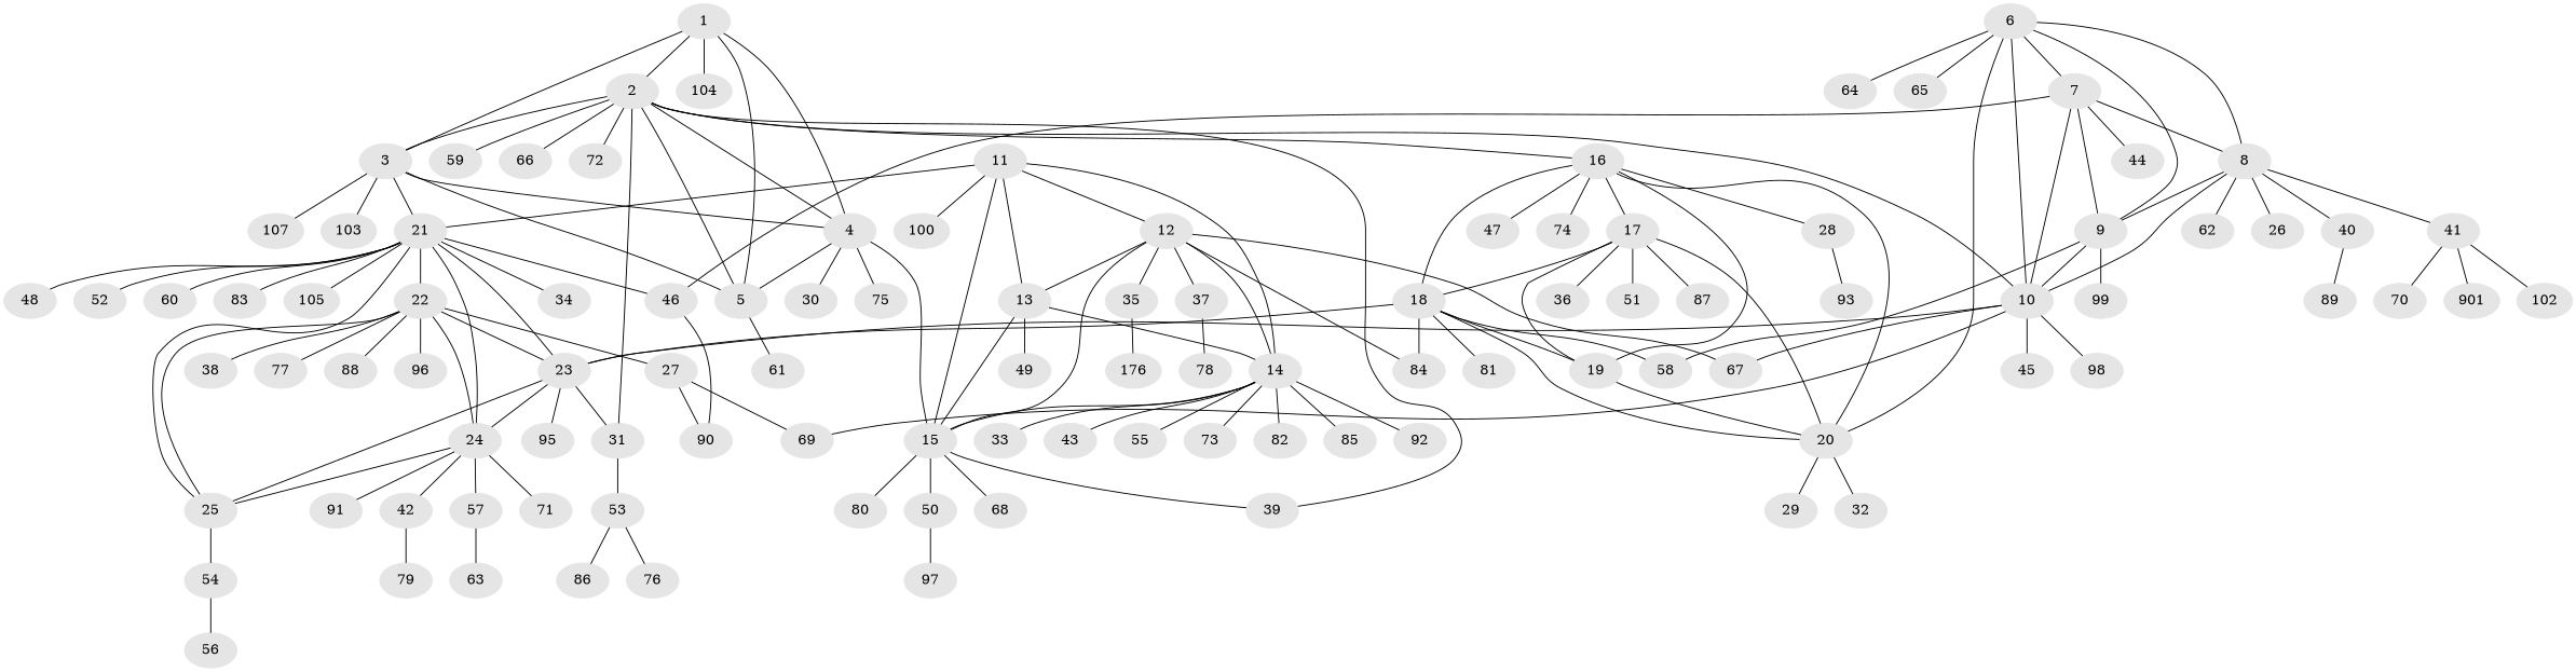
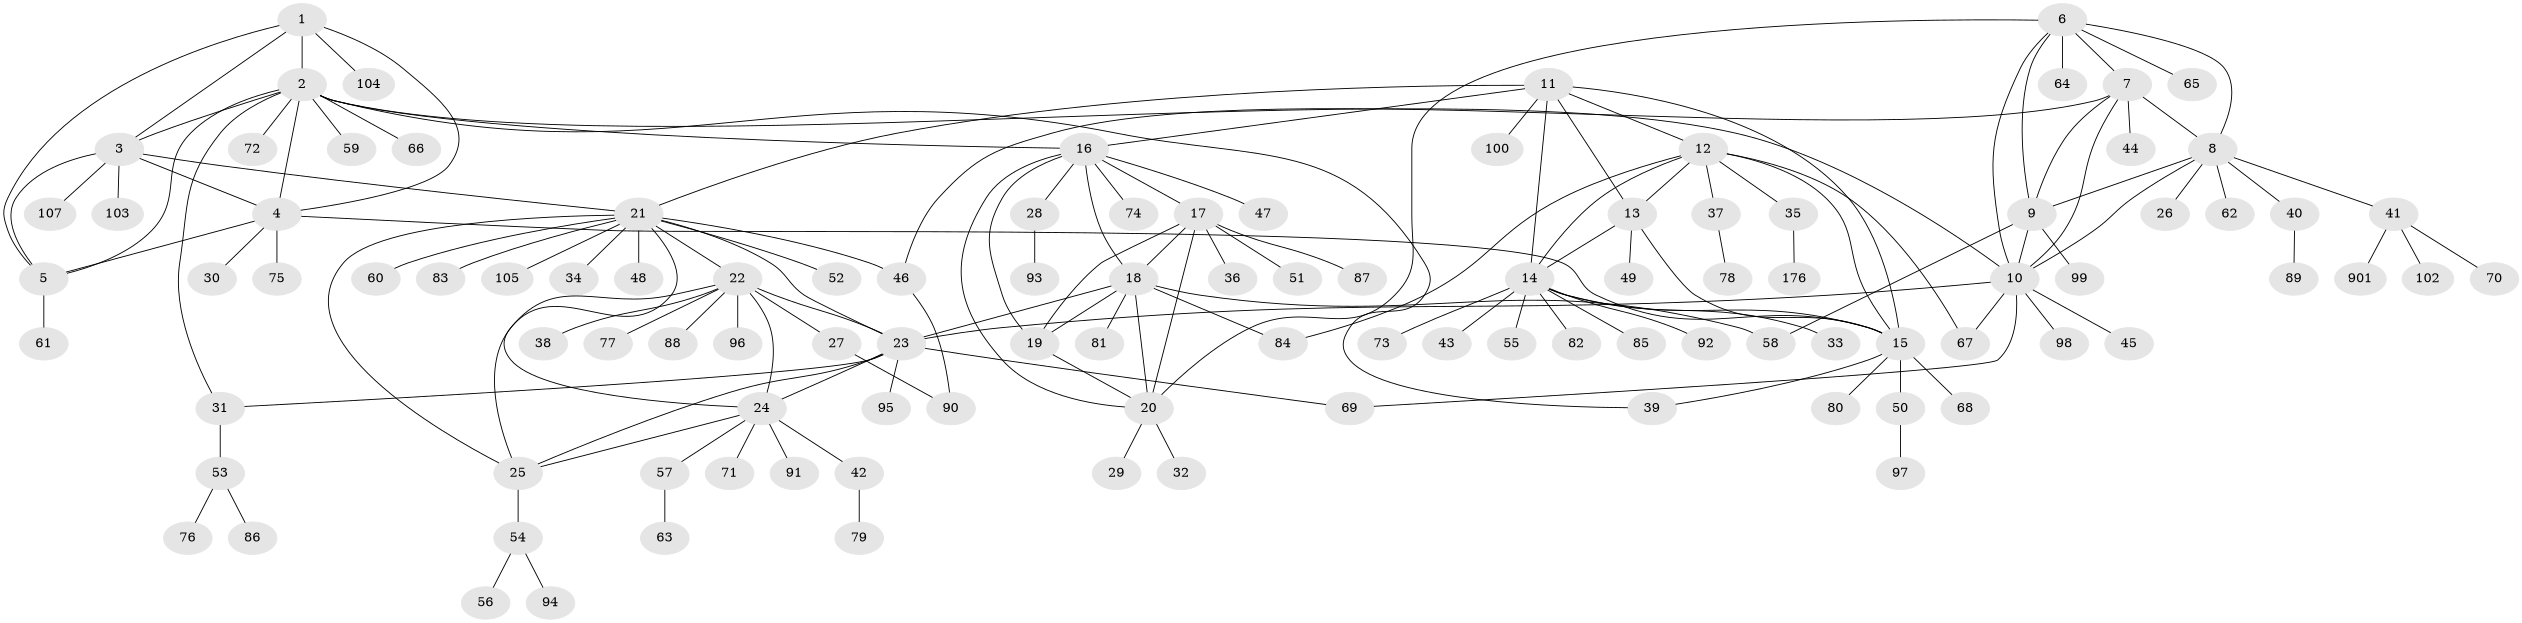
  graph {
    node [color=gray90 style=filled]
    1
    2
    3
    4
    5
    104
    10
    16
    31
    39
    59
    66
    72
    21
    103
    107
    15
    30
    75
    61
    23
    45
    69
    98
    67
    20
    17
    18
    19
    28
    47
    74
    53
    46
    22
    24
    25
    34
    48
    52
    60
    83
    105
    50
    68
    80
    6
    7
    8
    9
    64
    65
    44
    26
    40
    41
    62
    58
    99
    29
    32
    90
    89
    70
    n65 [label=901]
    102
    13
    14
    49
    95
    11
    12
    100
    35
    37
    84
    33
    43
    55
    73
    82
    85
    92
    n84 [label=176]
    78
    97
    36
    51
    87
    81
    93
    27
    38
    77
    88
    96
    42
    57
    71
    91
    54
    79
    63
    56
+   94
    76
    86
    1 -- 2
    1 -- 3
    1 -- 4
    1 -- 5
    1 -- 104
    2 -- 3
    2 -- 4
    2 -- 5
    2 -- 10
    2 -- 16
    2 -- 31
    2 -- 39
    2 -- 59
    2 -- 66
    2 -- 72
    3 -- 4
    3 -- 5
    3 -- 21
    3 -- 103
    3 -- 107
    4 -- 5
    4 -- 15
    4 -- 30
    4 -- 75
    5 -- 61
    10 -- 23
    10 -- 45
    10 -- 69
    10 -- 98
    10 -- 67
    16 -- 20
    16 -- 17
    16 -- 18
    16 -- 19
    16 -- 28
    16 -- 47
    16 -- 74
    31 -- 53
    21 -- 23
    21 -- 46
    21 -- 22
    21 -- 24
    21 -- 25
    21 -- 34
    21 -- 48
    21 -- 52
    21 -- 60
    21 -- 83
    21 -- 105
    15 -- 39
    15 -- 50
    15 -- 68
    15 -- 80
    23 -- 31
-   27 -- 69
+   23 -- 69
    23 -- 24
    23 -- 25
    23 -- 95
    20 -- 29
    20 -- 32
    17 -- 20
    17 -- 18
    17 -- 19
    17 -- 36
    17 -- 51
    17 -- 87
    18 -- 23
    18 -- 20
    18 -- 19
    18 -- 58
    18 -- 84
    18 -- 81
    19 -- 20
    28 -- 93
    53 -- 76
    53 -- 86
    46 -- 90
    22 -- 23
    22 -- 24
    22 -- 25
    22 -- 27
    22 -- 38
    22 -- 77
    22 -- 88
    22 -- 96
    24 -- 25
    24 -- 42
    24 -- 57
    24 -- 71
    24 -- 91
    25 -- 54
    50 -- 97
    6 -- 10
    6 -- 20
    6 -- 7
    6 -- 8
    6 -- 9
    6 -- 64
    6 -- 65
    7 -- 10
    7 -- 46
    7 -- 8
    7 -- 9
    7 -- 44
    8 -- 10
    8 -- 9
    8 -- 26
    8 -- 40
    8 -- 41
    8 -- 62
    9 -- 10
    9 -- 58
    9 -- 99
    40 -- 89
    41 -- 70
    41 -- n65
    41 -- 102
    13 -- 15
    13 -- 14
    13 -- 49
    14 -- 15
    14 -- 33
    14 -- 43
    14 -- 55
    14 -- 73
    14 -- 82
    14 -- 85
    14 -- 92
+   11 -- 16
    11 -- 21
    11 -- 15
    11 -- 13
    11 -- 14
    11 -- 12
    11 -- 100
    12 -- 15
    12 -- 67
    12 -- 13
    12 -- 14
    12 -- 35
    12 -- 37
    12 -- 84
    35 -- n84
    37 -- 78
    27 -- 90
    42 -- 79
    57 -- 63
    54 -- 56
+   54 -- 94
  }
